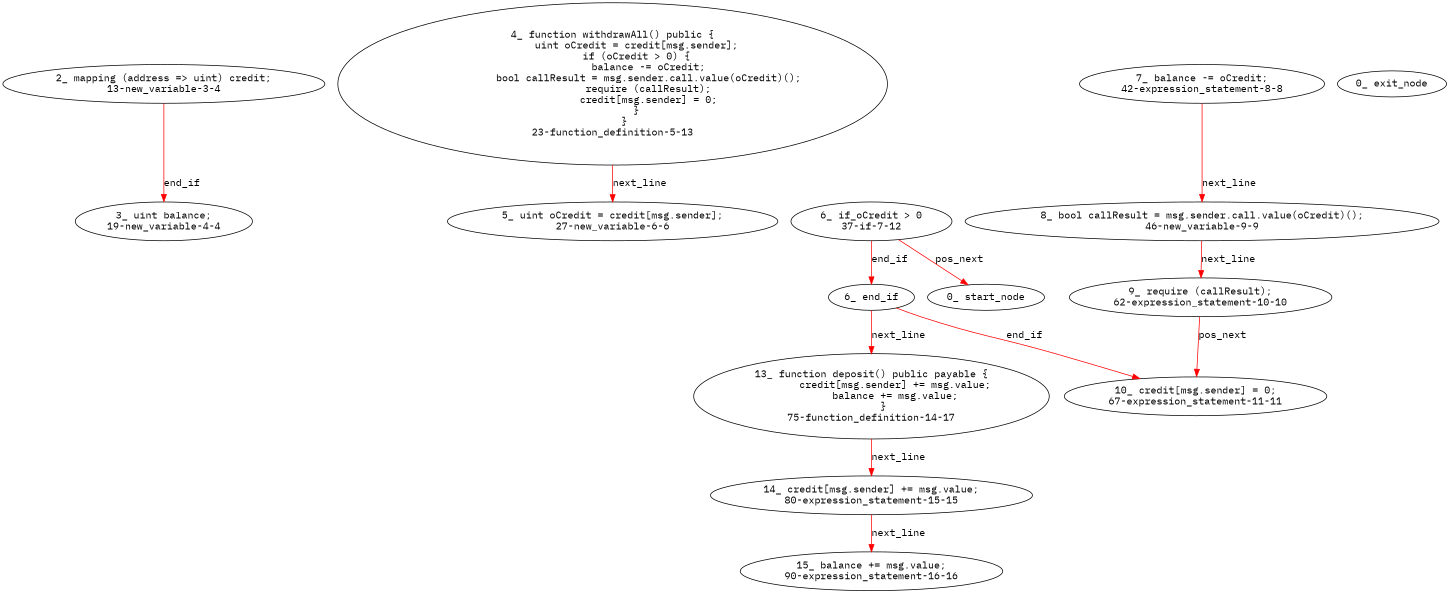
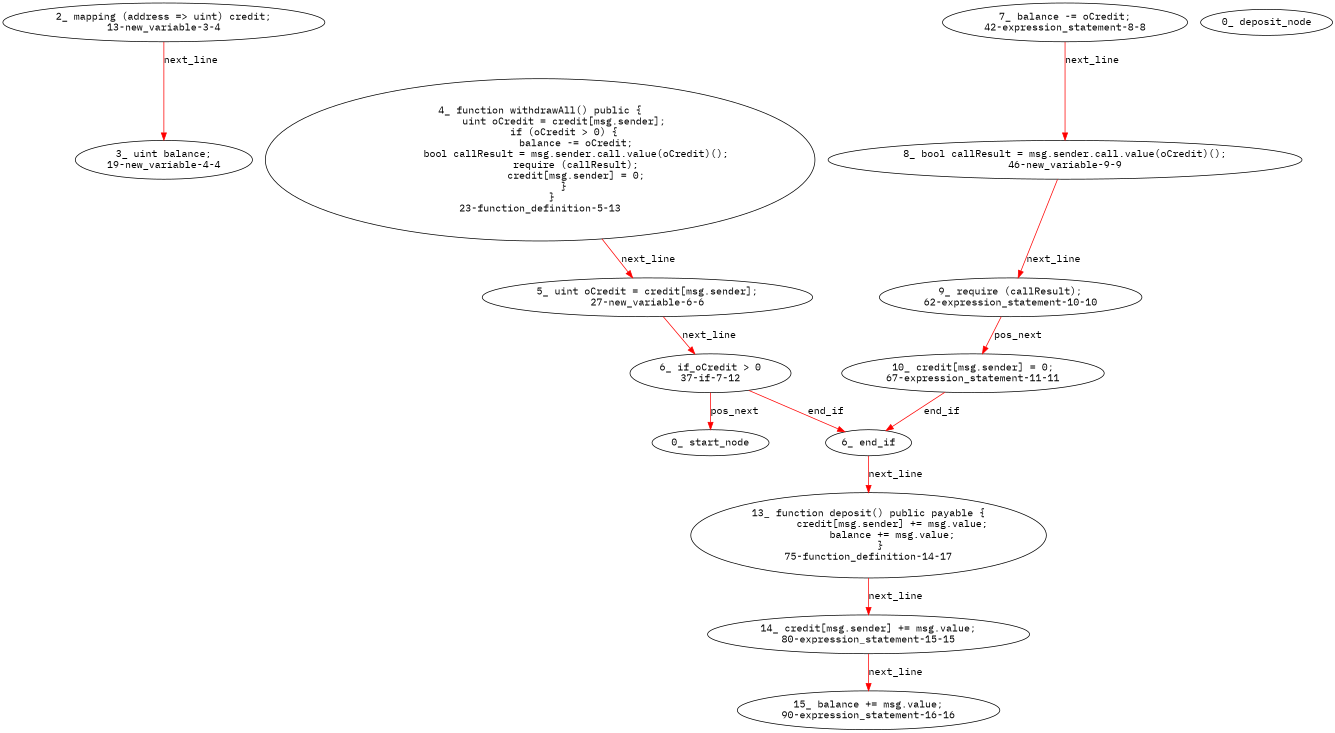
  digraph {
    fontname="IBM Plex Mono"
    node [fontname="IBM Plex Mono" type_label=expression_statement method="withdrawAll()"]
    edge [color=red controlflow_type=next_line edge_type=CFG_edge fontname="IBM Plex Mono"]
    n1 [label="2_ mapping (address => uint) credit;\n13-new_variable-3-4" type_label=new_variable method=""]
    n2 [label="3_ uint balance;\n19-new_variable-4-4" type_label=new_variable method=""]
    n3 [label="4_ function withdrawAll() public {\n        uint oCredit = credit[msg.sender];\n        if (oCredit > 0) {\n            balance -= oCredit;\n            bool callResult = msg.sender.call.value(oCredit)();\n            require (callResult);\n            credit[msg.sender] = 0;\n        }\n    }\n23-function_definition-5-13" type_label=function_definition]
    n4 [label="5_ uint oCredit = credit[msg.sender];\n27-new_variable-6-6" type_label=new_variable]
    n5 [label="6_ if_oCredit > 0\n37-if-7-12" type_label=if]
    n6 [label="6_ end_if" type_label=end_if]
    n7 [label="0_ start_node" type_label=start method=""]
    n8 [label="13_ function deposit() public payable {\n        credit[msg.sender] += msg.value;\n        balance += msg.value;\n    }\n75-function_definition-14-17" method="deposit()" type_label=function_definition]
    n9 [label="7_ balance -= oCredit;\n42-expression_statement-8-8"]
    n10 [label="8_ bool callResult = msg.sender.call.value(oCredit)();\n46-new_variable-9-9" type_label=new_variable]
    n11 [label="14_ credit[msg.sender] += msg.value;\n80-expression_statement-15-15" method="deposit()"]
    n12 [label="9_ require (callResult);\n62-expression_statement-10-10"]
    n13 [label="10_ credit[msg.sender] = 0;\n67-expression_statement-11-11"]
    n14 [label="15_ balance += msg.value;\n90-expression_statement-16-16" method="deposit()"]
-   n15 [label="0_ exit_node" type_label=exit method=""]
-   n1 -> n2 [label=end_if]
+   n15 [label="0_ deposit_node" type_label=exit method=""]
+   n1 -> n2 [label=next_line]
    n3 -> n4 [label=next_line]
+   n4 -> n5 [label=next_line]
    n5 -> n6 [controlflow_type=neg_next label=end_if]
    n5 -> n7 [controlflow_type=pos_next label=pos_next]
    n6 -> n8 [label=next_line]
    n8 -> n11 [label=next_line]
    n9 -> n10 [label=next_line]
    n10 -> n12 [label=next_line]
    n11 -> n14 [label=next_line]
    n12 -> n13 [label=pos_next]
-   n6 -> n13 [controlflow_type=end_if label=end_if]
+   n13 -> n6 [controlflow_type=end_if label=end_if]
  }
